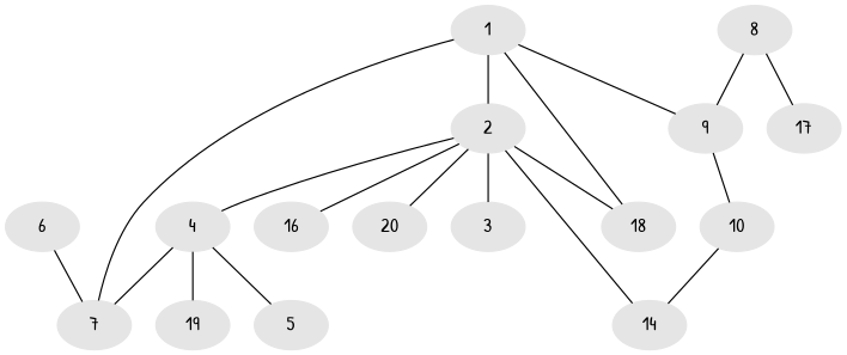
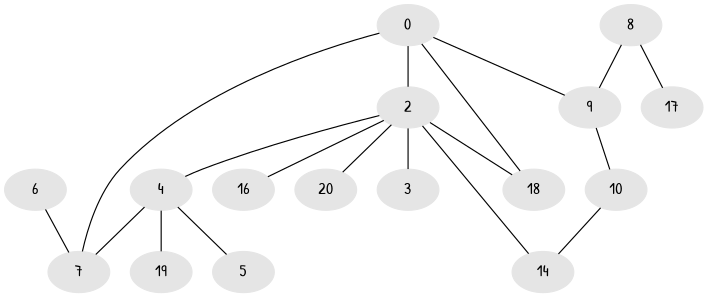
  graph {
    fontname="Patrick Hand"
    node [color=gray90 fontname="Patrick Hand" style=filled]
    edge [fontname="Patrick Hand" weight=1.0]
-   1
+   1 [label=0]
    2
    9
    18
    7
    3
    4
    14
    16
    20
    10
    5
    19
    6
    8
    17
    1 -- 2 [weight=3.0]
    1 -- 9
    1 -- 18
    1 -- 7
    2 -- 18
    2 -- 3 [weight=2.0]
    2 -- 4
    2 -- 14
    2 -- 16
    2 -- 20
    9 -- 10
    4 -- 7
    4 -- 5
    4 -- 19
    10 -- 14
    6 -- 7
    8 -- 9
    8 -- 17
  }
